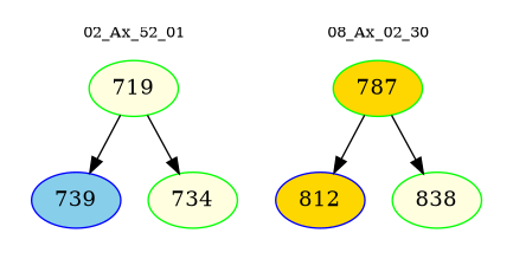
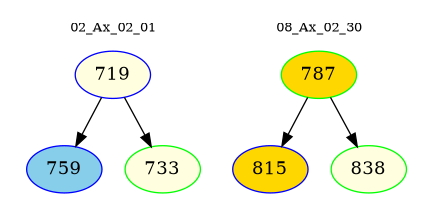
  digraph {
    node [color=green fillcolor=lightyellow style=filled]
    edge [color=black]
-   n1 [label=719]
-   n2 [color=blue fillcolor=skyblue label=739]
-   n3 [label=734]
+   n1 [color=blue label=719]
+   n2 [color=blue fillcolor=skyblue label=759]
+   n3 [label=733]
    n4 [fillcolor=gold label=787]
-   n5 [color=blue fillcolor=gold label=812]
+   n5 [color=blue fillcolor=gold label=815]
    n6 [label=838]
    subgraph cluster_1 {
      color=white
      fontsize=10
-     label="02_Ax_52_01"
+     label="02_Ax_02_01"
      n1
      n2
      n3
    }
    subgraph cluster_2 {
      color=white
      fontsize=10
      label="08_Ax_02_30"
      n4
      n5
      n6
    }
    n1 -> n2
    n1 -> n3
    n4 -> n5
    n4 -> n6
  }
